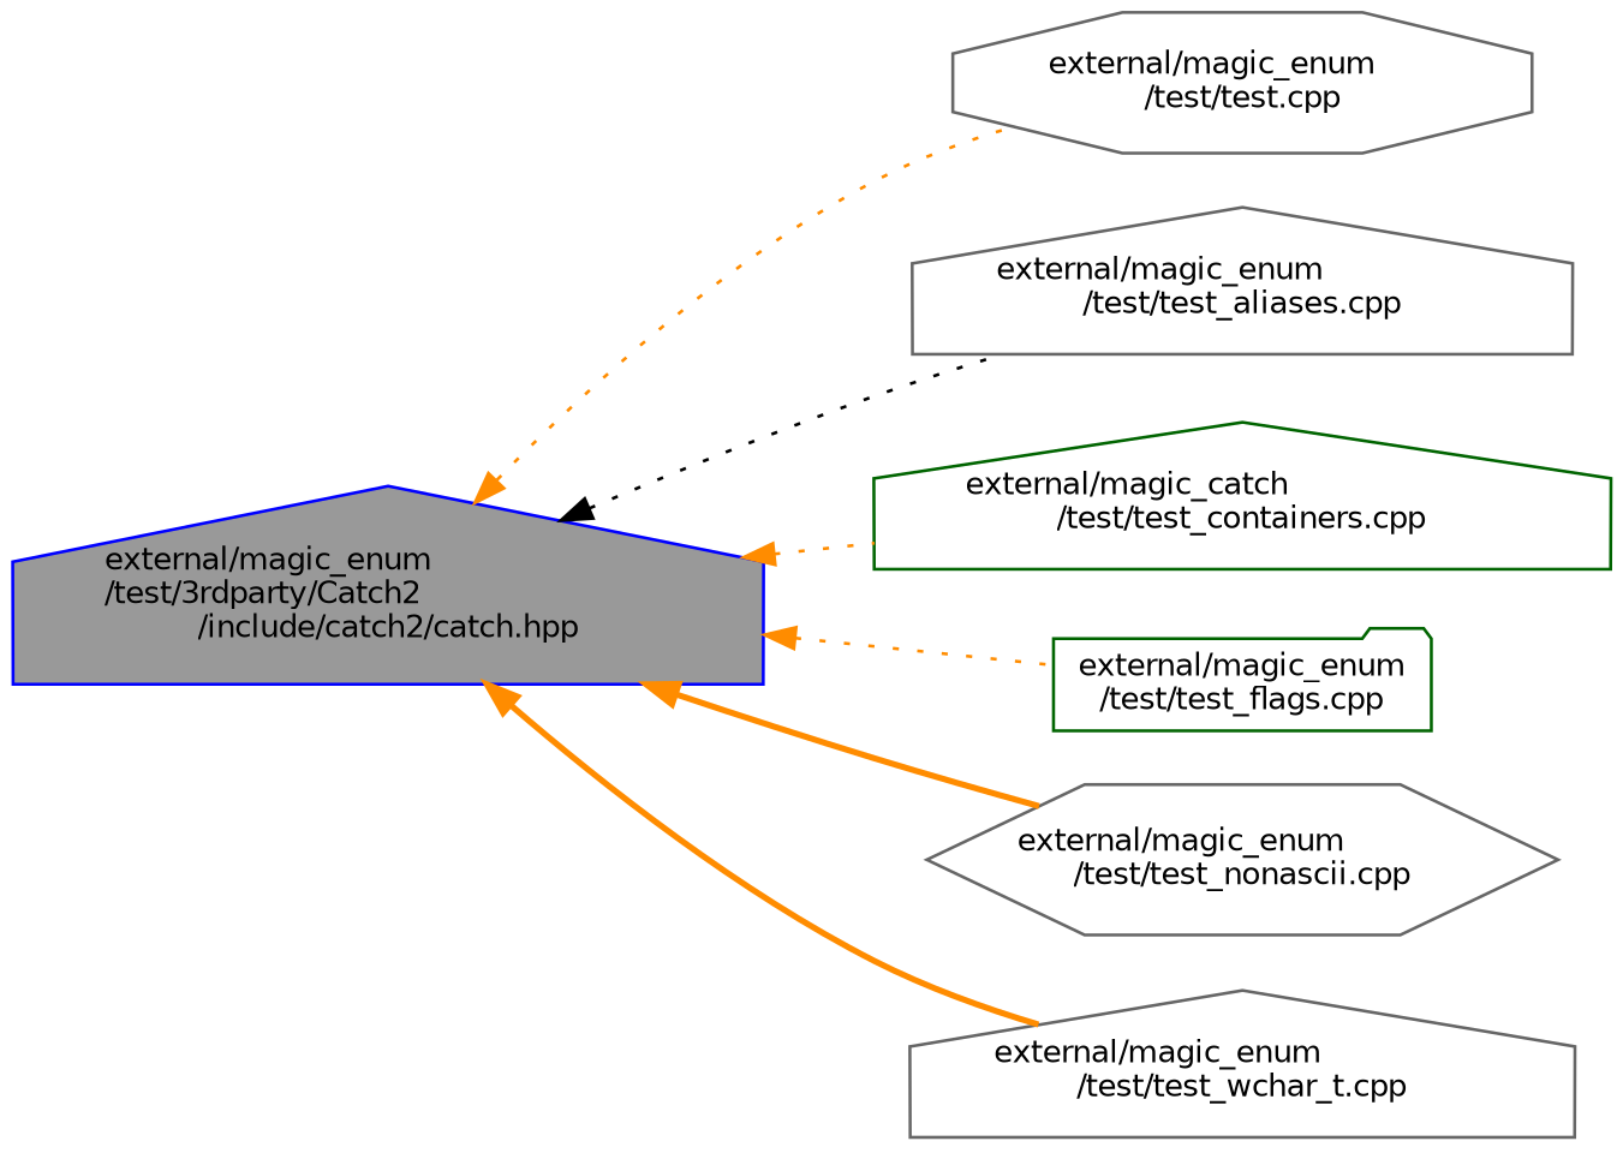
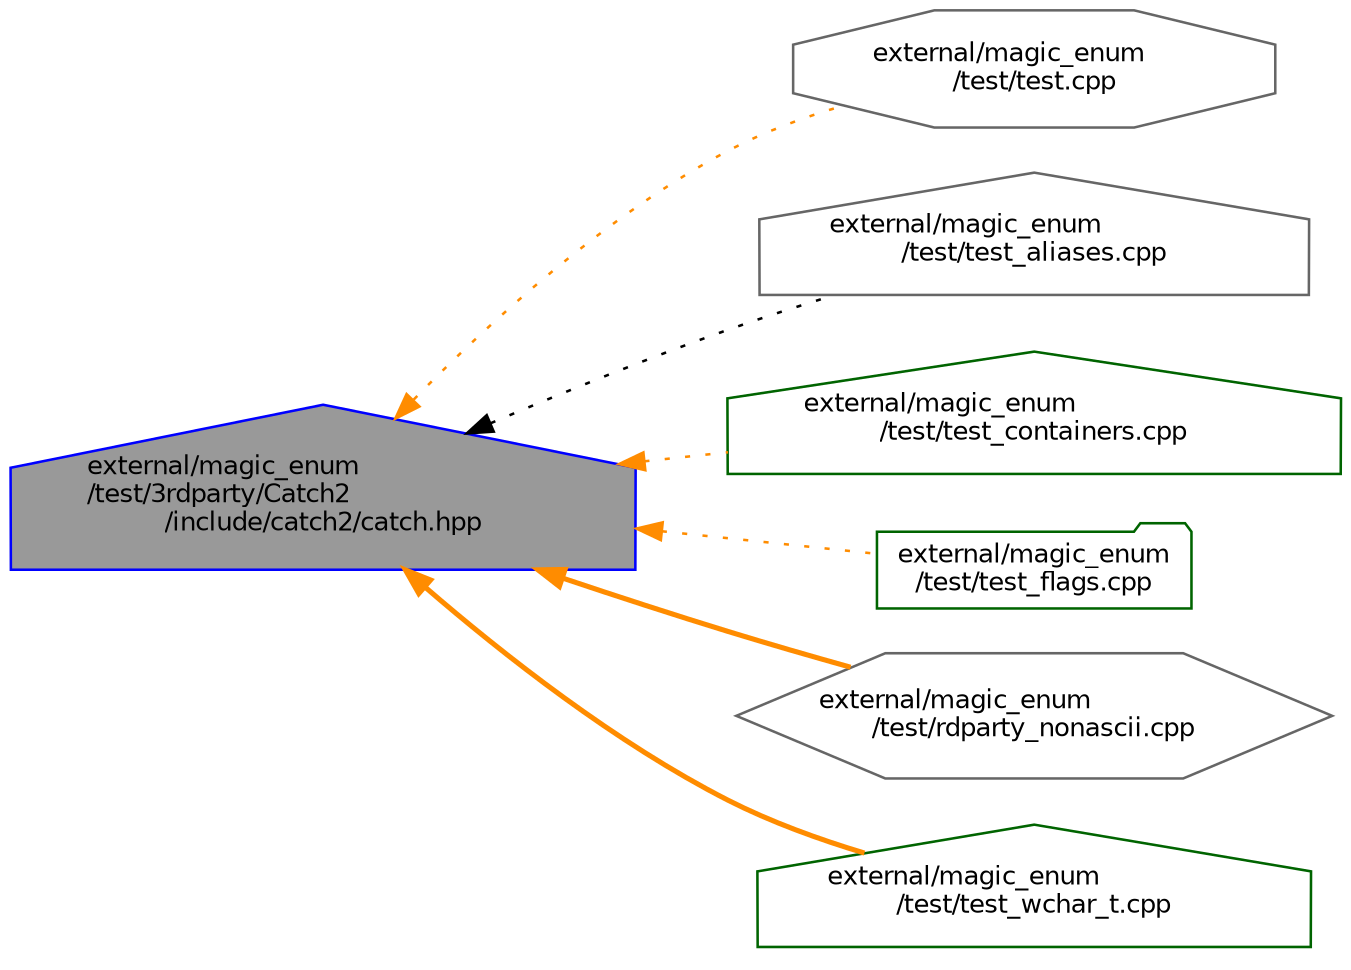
  digraph {
    rankdir=LR
    node [color=gray40 fillcolor=white fontname=Helvetica fontsize=10 shape=house style=filled]
    edge [color=darkorange dir=back fontname=Helvetica fontsize=10 labelfontname=Helvetica labelfontsize=10 style=dotted]
    n1 [color=blue fillcolor=grey60 fontcolor=black height=0.2 label="external/magic_enum\l/test/3rdparty/Catch2\l/include/catch2/catch.hpp" width=0.4]
    n2 [height=0.2 label="external/magic_enum\l/test/test.cpp" shape=octagon width=0.4]
    n3 [height=0.2 label="external/magic_enum\l/test/test_aliases.cpp" width=0.4]
-   n4 [color=darkgreen height=0.2 label="external/magic_catch\l/test/test_containers.cpp" width=0.4]
+   n4 [color=darkgreen height=0.2 label="external/magic_enum\l/test/test_containers.cpp" width=0.4]
    n5 [color=darkgreen height=0.2 label="external/magic_enum\l/test/test_flags.cpp" shape=folder width=0.4]
-   n6 [height=0.2 label="external/magic_enum\l/test/test_nonascii.cpp" shape=hexagon width=0.4]
-   n7 [height=0.2 label="external/magic_enum\l/test/test_wchar_t.cpp" width=0.4]
+   n6 [height=0.2 label="external/magic_enum\l/test/rdparty_nonascii.cpp" shape=hexagon width=0.4]
+   n7 [color=darkgreen height=0.2 label="external/magic_enum\l/test/test_wchar_t.cpp" width=0.4]
    n1 -> n2
    n1 -> n3 [color=black]
    n1 -> n4
    n1 -> n5
    n1 -> n6 [style=bold]
    n1 -> n7 [style=bold]
  }
